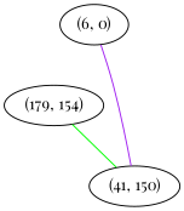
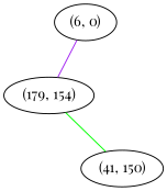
  graph {
    fontname="Playfair Display"
    node [fontname="Playfair Display"]
    edge [fontname="Playfair Display"]
    "(179, 154)"
    "(41, 150)"
    n3 [label="(6, 0)"]
    "(179, 154)" -- "(41, 150)" [color=green weight=2]
-   n3 -- "(41, 150)" [color=purple weight=4]
+   n3 -- "(179, 154)" [color=purple weight=4]
  }
